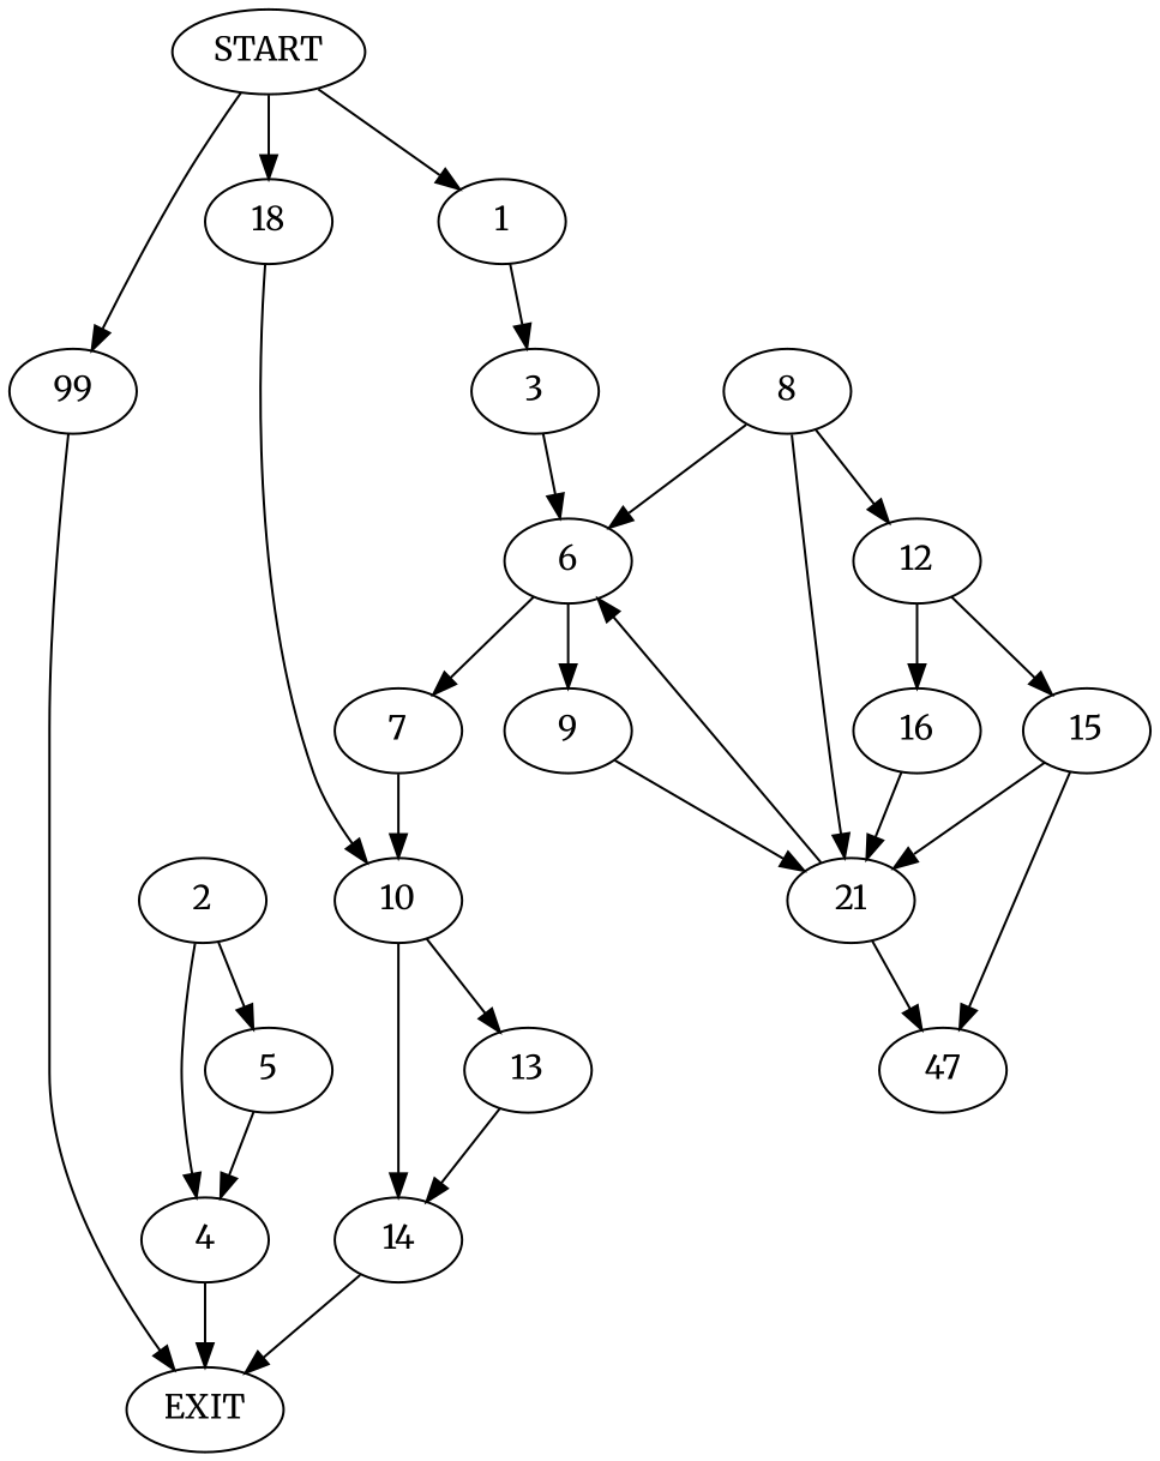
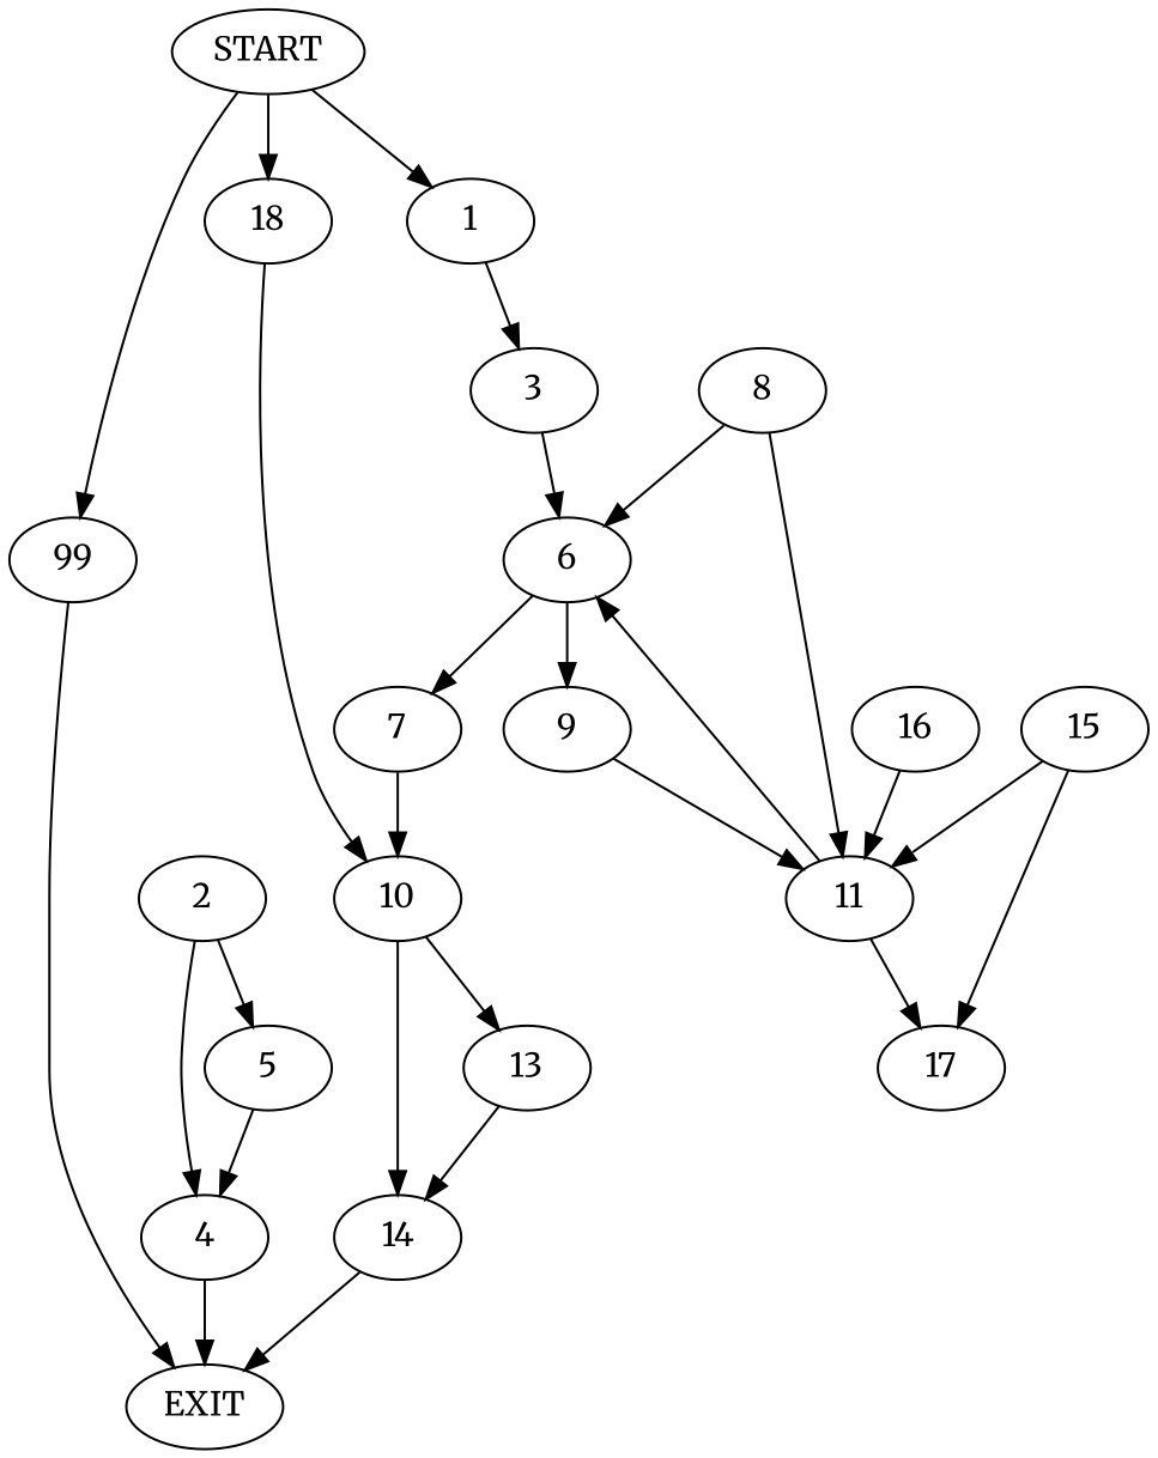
  digraph {
    fontname=Merriweather
    node [fontname=Merriweather]
    edge [fontname=Merriweather]
    n1 [label=START]
    1
    18
    n4 [label=99]
    3
    10
    n7 [label=EXIT]
    2
    4
    5
    6
    7
    9
    8
-   11 [label=21]
-   12
+   11
    13
    14
-   17 [label=47]
+   17
    15
    16
    n1 -> 1
    n1 -> 18
    n1 -> n4
    1 -> 3
    18 -> 10
    n4 -> n7
    3 -> 6
    10 -> 13
    10 -> 14
    2 -> 4
    2 -> 5
    4 -> n7
    5 -> 4
    6 -> 7
    6 -> 9
    7 -> 10
    9 -> 11
    8 -> 6
    8 -> 11
-   8 -> 12
    11 -> 6
    11 -> 17
-   12 -> 15
-   12 -> 16
    13 -> 14
    14 -> n7
    15 -> 11
    15 -> 17
    16 -> 11
  }
